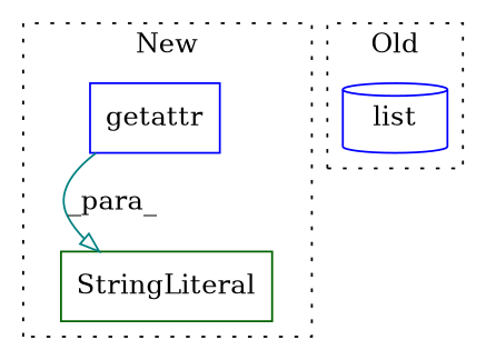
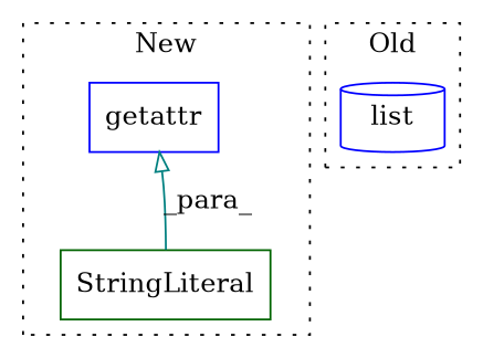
  digraph {
    fontname="DejaVu Serif"
    node [a=32 shape=box color=blue fontname="DejaVu Serif"]
    n1 [l="8,1" label=getattr s="6426,6451"]
    n2 [a=45 l=10 label=StringLiteral s=6441 color=darkgreen]
    n3 [l="5,1" label=list s="6343,6358" shape=cylinder]
    subgraph cluster_1 {
      label=New
      style=dotted
      n1
      n2
    }
    subgraph cluster_2 {
      label=Old
      style=dotted
      n3
    }
-   n1 -> n2 [label=_para_ color=teal arrowhead=onormal fontname="DejaVu Serif"]
+   n2 -> n1 [label=_para_ color=teal arrowhead=onormal fontname="DejaVu Serif"]
  }
